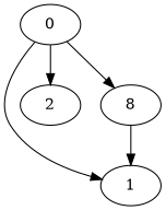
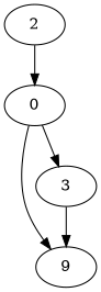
  digraph {
    edge [heightLimit=3 primaryType=sideStreet secondaryType=none village=Triangle weight=25]
    0
-   1
+   1 [label=9]
    2
-   3 [label=8]
+   3
    0 -> 1 [secondaryType=tunnel]
-   0 -> 2 [secondaryType=oneWayStreet]
+   2 -> 0 [secondaryType=oneWayStreet]
    0 -> 3
    3 -> 1 [heightLimit=10 primaryType=mainStreet weight=100]
  }
